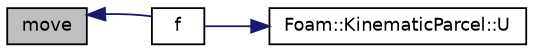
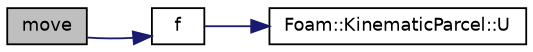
  digraph {
    rankdir=LR
    node [color=black fontname=Helvetica fontsize=10 shape=record]
    edge [color=midnightblue fontname=Helvetica fontsize=10 labelfontname=Helvetica labelfontsize=10 style=solid]
    n1 [fillcolor=grey75 fontcolor=black height=0.2 label=move style=filled width=0.4]
    n2 [height=0.2 label=f width=0.4]
    n3 [height=0.2 label="Foam::KinematicParcel::U" width=0.4]
-   n2 -> n1
+   n1 -> n2
    n2 -> n3
  }
